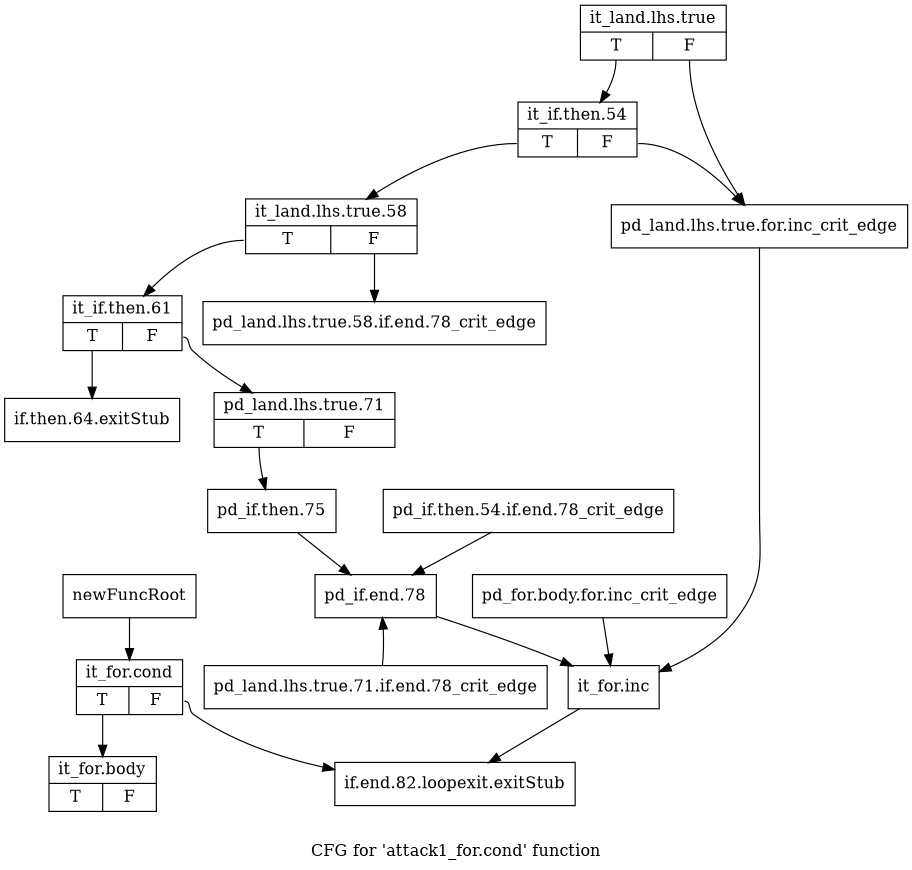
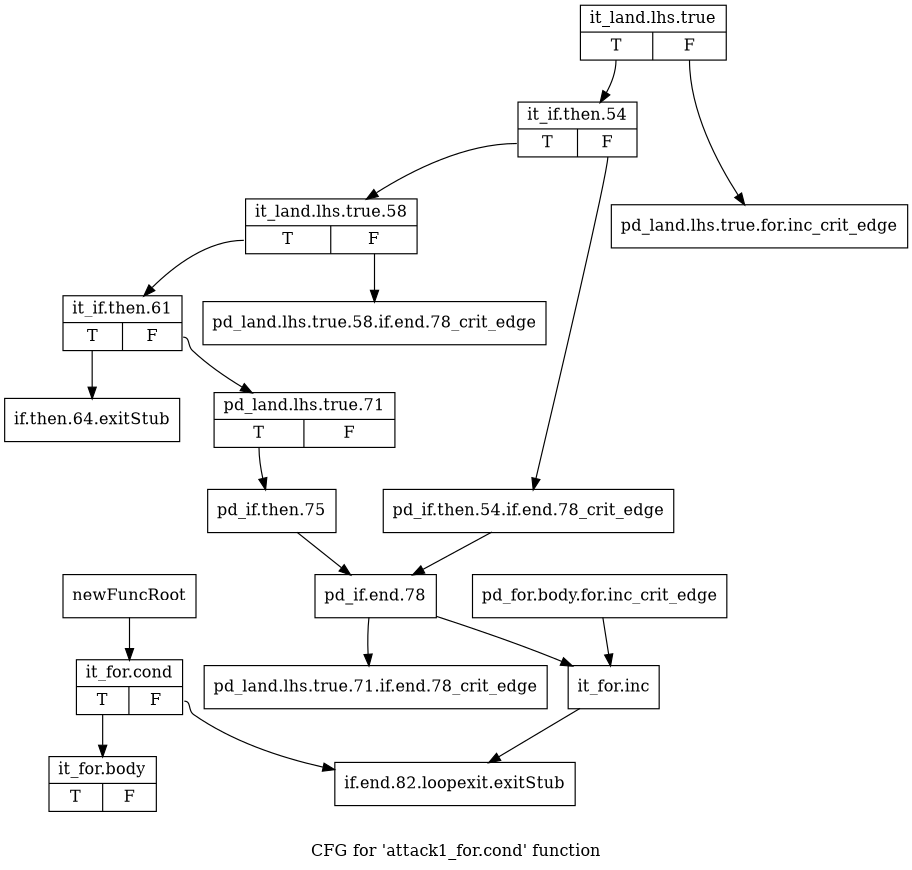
  digraph {
    label="CFG for 'attack1_for.cond' function"
    node [shape=record]
    n1 [label="{newFuncRoot}"]
    n2 [label="{it_for.cond|{<s0>T|<s1>F}}"]
    n3 [label="{if.end.82.loopexit.exitStub}"]
    n4 [label="{it_for.body|{<s0>T|<s1>F}}"]
    n5 [label="{if.then.64.exitStub}"]
    n6 [label="{pd_for.body.for.inc_crit_edge}"]
    n7 [label="{it_for.inc}"]
    n8 [label="{it_land.lhs.true|{<s0>T|<s1>F}}"]
    n9 [label="{it_if.then.54|{<s0>T|<s1>F}}"]
    n10 [label="{pd_land.lhs.true.for.inc_crit_edge}"]
    n11 [label="{it_land.lhs.true.58|{<s0>T|<s1>F}}"]
    n12 [label="{pd_if.then.54.if.end.78_crit_edge}"]
    n13 [label="{it_if.then.61|{<s0>T|<s1>F}}"]
    n14 [label="{pd_land.lhs.true.58.if.end.78_crit_edge}"]
    n15 [label="{pd_if.end.78}"]
    n16 [label="{pd_land.lhs.true.71|{<s0>T|<s1>F}}"]
    n17 [label="{pd_if.then.75}"]
    n18 [label="{pd_land.lhs.true.71.if.end.78_crit_edge}"]
    n1 -> n2
    n2 -> n3 [tailport=s1]
    n2 -> n4 [tailport=s0]
    n6 -> n7
    n7 -> n3
    n8 -> n9 [tailport=s0]
    n8 -> n10 [tailport=s1]
    n9 -> n11 [tailport=s0]
-   n9 -> n10 [tailport=s1]
-   n10 -> n7
+   n9 -> n12 [tailport=s1]
    n11 -> n13 [tailport=s0]
    n11 -> n14 [tailport=s1]
    n12 -> n15
    n13 -> n5 [tailport=s0]
    n13 -> n16 [tailport=s1]
    n15 -> n7
    n16 -> n17 [tailport=s0]
    n17 -> n15
-   n18 -> n15
+   n15 -> n18
  }
